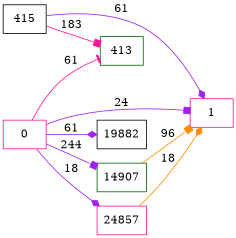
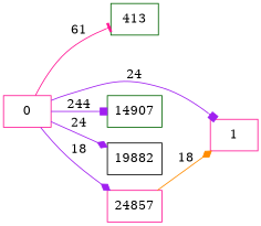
  digraph {
    rankdir=LR
    node [color=deeppink shape=rectangle]
    edge [arrowhead=box color=purple]
    413 [color=darkgreen]
-   415 [color=black]
    1
    14907 [color=darkgreen]
    19882 [color=black]
    24857
    0
-   415 -> 413 [color=deeppink label=183]
-   415 -> 1 [arrowhead=diamond label=61]
-   14907 -> 1 [color=darkorange label=96]
    24857 -> 1 [arrowhead=diamond color=darkorange label=18]
    0 -> 413 [arrowhead=tee color=deeppink label=61]
    0 -> 1 [label=24]
    0 -> 14907 [label=244]
-   0 -> 19882 [arrowhead=diamond label=61]
+   0 -> 19882 [arrowhead=diamond label=24]
    0 -> 24857 [arrowhead=diamond label=18]
  }
